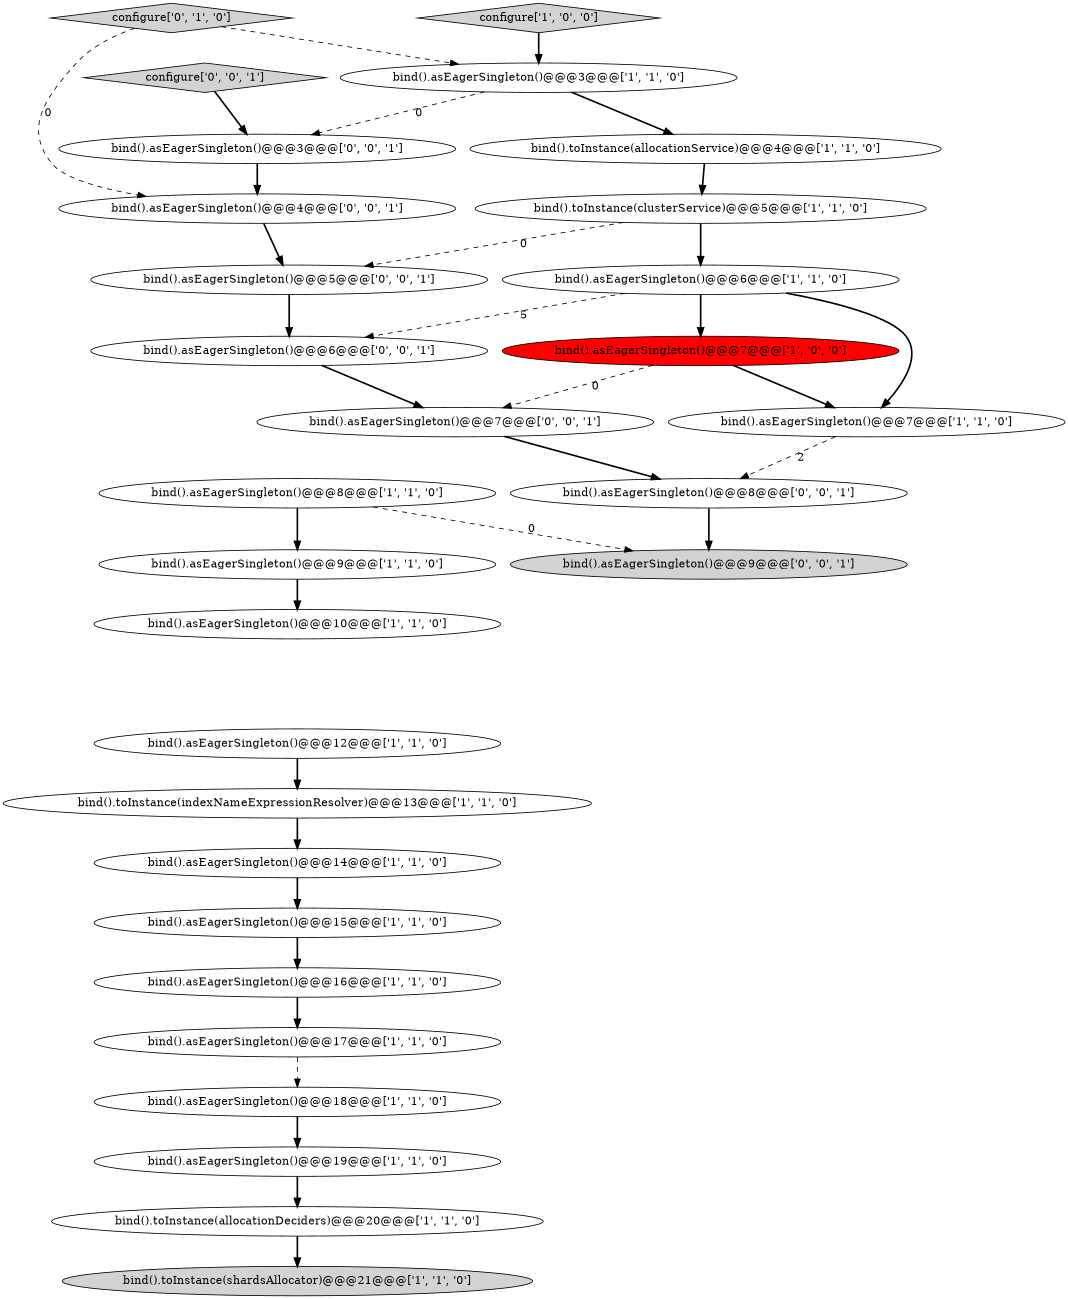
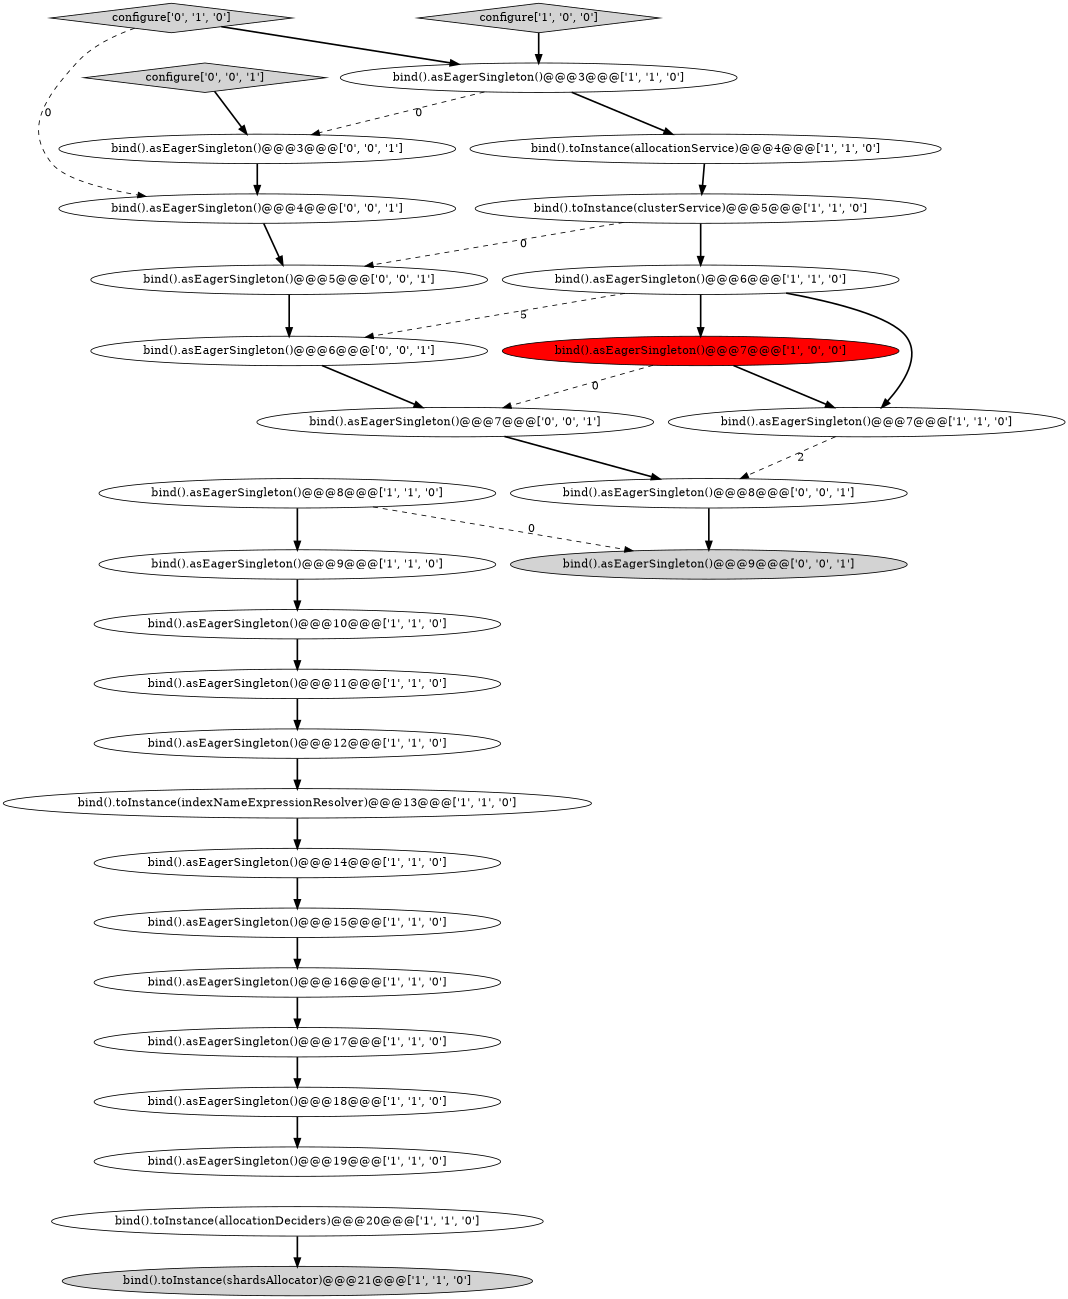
  digraph {
    node [fillcolor=white shape=ellipse style=filled]
    edge [style=bold]
    n1 [fillcolor=red label="bind().asEagerSingleton()@@@7@@@['1', '0', '0']"]
    n2 [label="bind().asEagerSingleton()@@@7@@@['1', '1', '0']"]
    n3 [label="bind().asEagerSingleton()@@@7@@@['0', '0', '1']"]
    n4 [label="bind().asEagerSingleton()@@@8@@@['0', '0', '1']"]
    n5 [fillcolor=lightgray label="bind().asEagerSingleton()@@@9@@@['0', '0', '1']"]
    n6 [label="bind().toInstance(indexNameExpressionResolver)@@@13@@@['1', '1', '0']"]
    n7 [label="bind().asEagerSingleton()@@@14@@@['1', '1', '0']"]
    n8 [label="bind().asEagerSingleton()@@@15@@@['1', '1', '0']"]
    n9 [fillcolor=lightgray label="configure['0', '1', '0']" shape=diamond]
    n10 [label="bind().asEagerSingleton()@@@3@@@['1', '1', '0']"]
    n11 [label="bind().asEagerSingleton()@@@4@@@['0', '0', '1']"]
    n12 [label="bind().asEagerSingleton()@@@3@@@['0', '0', '1']"]
    n13 [label="bind().toInstance(allocationService)@@@4@@@['1', '1', '0']"]
    n14 [label="bind().toInstance(allocationDeciders)@@@20@@@['1', '1', '0']"]
    n15 [fillcolor=lightgray label="bind().toInstance(shardsAllocator)@@@21@@@['1', '1', '0']"]
    n16 [label="bind().asEagerSingleton()@@@16@@@['1', '1', '0']"]
    n17 [label="bind().asEagerSingleton()@@@17@@@['1', '1', '0']"]
    n18 [label="bind().asEagerSingleton()@@@18@@@['1', '1', '0']"]
    n19 [label="bind().asEagerSingleton()@@@8@@@['1', '1', '0']"]
    n20 [label="bind().asEagerSingleton()@@@9@@@['1', '1', '0']"]
    n21 [label="bind().asEagerSingleton()@@@6@@@['0', '0', '1']"]
    n22 [label="bind().asEagerSingleton()@@@19@@@['1', '1', '0']"]
    n23 [label="bind().asEagerSingleton()@@@5@@@['0', '0', '1']"]
    n24 [fillcolor=lightgray label="configure['0', '0', '1']" shape=diamond]
    n25 [fillcolor=lightgray label="configure['1', '0', '0']" shape=diamond]
+   n26 [label="bind().asEagerSingleton()@@@11@@@['1', '1', '0']"]
    n27 [label="bind().asEagerSingleton()@@@12@@@['1', '1', '0']"]
    n28 [label="bind().toInstance(clusterService)@@@5@@@['1', '1', '0']"]
    n29 [label="bind().asEagerSingleton()@@@10@@@['1', '1', '0']"]
    n30 [label="bind().asEagerSingleton()@@@6@@@['1', '1', '0']"]
    n1 -> n2
    n1 -> n3 [label=0 style=dashed]
    n2 -> n4 [label=2 style=dashed]
    n3 -> n4
    n4 -> n5
    n6 -> n7
    n7 -> n8
    n8 -> n16
-   n9 -> n10 [style=dashed]
+   n9 -> n10
    n9 -> n11 [label=0 style=dashed]
    n10 -> n12 [label=0 style=dashed]
    n10 -> n13
    n11 -> n23
    n12 -> n11
    n13 -> n28
    n14 -> n15
    n16 -> n17
-   n17 -> n18 [style=dashed]
+   n17 -> n18
    n18 -> n22
    n19 -> n5 [label=0 style=dashed]
    n19 -> n20
    n20 -> n29
    n21 -> n3
-   n22 -> n14
    n23 -> n21
    n24 -> n12
    n25 -> n10
+   n26 -> n27
    n27 -> n6
    n28 -> n23 [label=0 style=dashed]
    n28 -> n30
+   n29 -> n26
    n30 -> n1
    n30 -> n2
    n30 -> n21 [label=5 style=dashed]
  }
